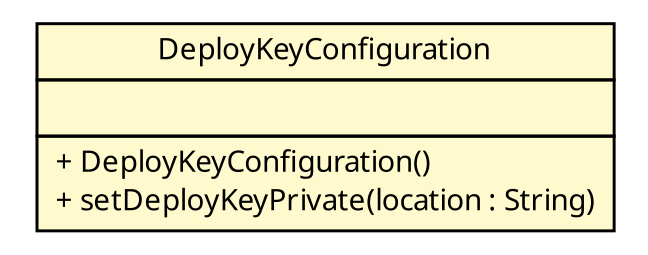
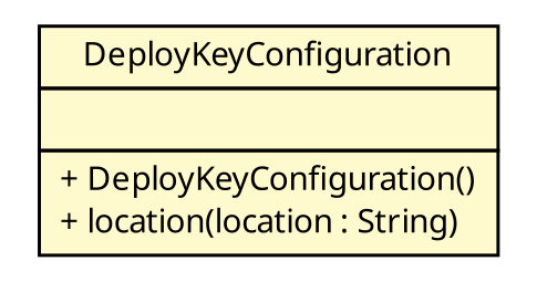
  digraph {
    nodesep=0.25
    ranksep=0.5
    rankdir=LR
    fontname="Noto Sans"
-   n1 [fontcolor=black fontname="Noto Sans" fontsize=10.0 label=<<table title="cn.home1.cloud.config.server.ConfigServer.DeployKeyConfiguration" border="0" cellborder="1" cellspacing="0" cellpadding="2" port="p" bgcolor="lemonChiffon" href="./ConfigServer.DeployKeyConfiguration.html"> 		<tr><td><table border="0" cellspacing="0" cellpadding="1"> <tr><td align="center" balign="center"> DeployKeyConfiguration </td></tr> 		</table></td></tr> 		<tr><td><table border="0" cellspacing="0" cellpadding="1"> <tr><td align="left" balign="left">  </td></tr> 		</table></td></tr> 		<tr><td><table border="0" cellspacing="0" cellpadding="1"> <tr><td align="left" balign="left"> + DeployKeyConfiguration() </td></tr> <tr><td align="left" balign="left"> + setDeployKeyPrivate(location : String) </td></tr> 		</table></td></tr> 		</table>> shape=plaintext]
+   n1 [fontcolor=black fontname="Noto Sans" fontsize=10.0 label=<<table title="cn.home1.cloud.config.server.ConfigServer.DeployKeyConfiguration" border="0" cellborder="1" cellspacing="0" cellpadding="2" port="p" bgcolor="lemonChiffon" href="./ConfigServer.DeployKeyConfiguration.html"> 		<tr><td><table border="0" cellspacing="0" cellpadding="1"> <tr><td align="center" balign="center"> DeployKeyConfiguration </td></tr> 		</table></td></tr> 		<tr><td><table border="0" cellspacing="0" cellpadding="1"> <tr><td align="left" balign="left">  </td></tr> 		</table></td></tr> 		<tr><td><table border="0" cellspacing="0" cellpadding="1"> <tr><td align="left" balign="left"> + DeployKeyConfiguration() </td></tr> <tr><td align="left" balign="left"> + location(location : String) </td></tr> 		</table></td></tr> 		</table>> shape=plaintext]
  }
